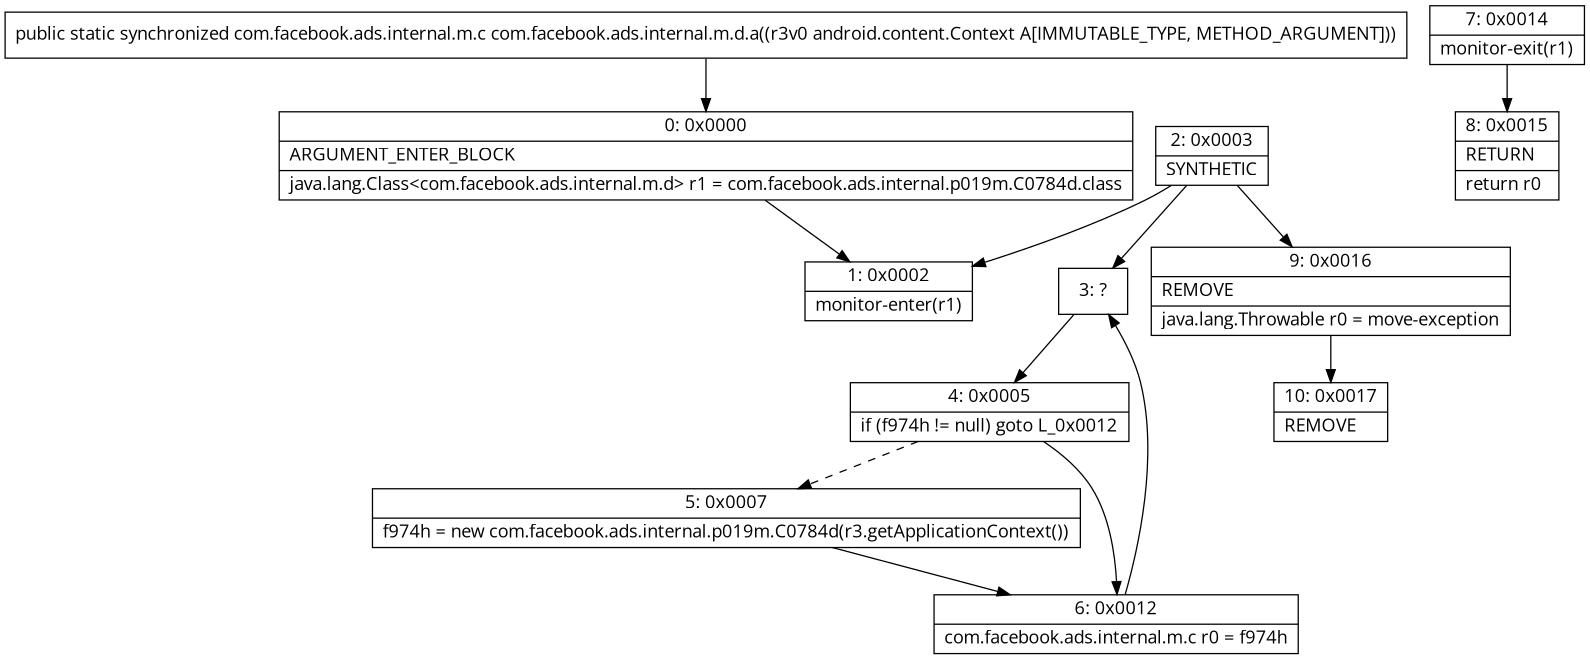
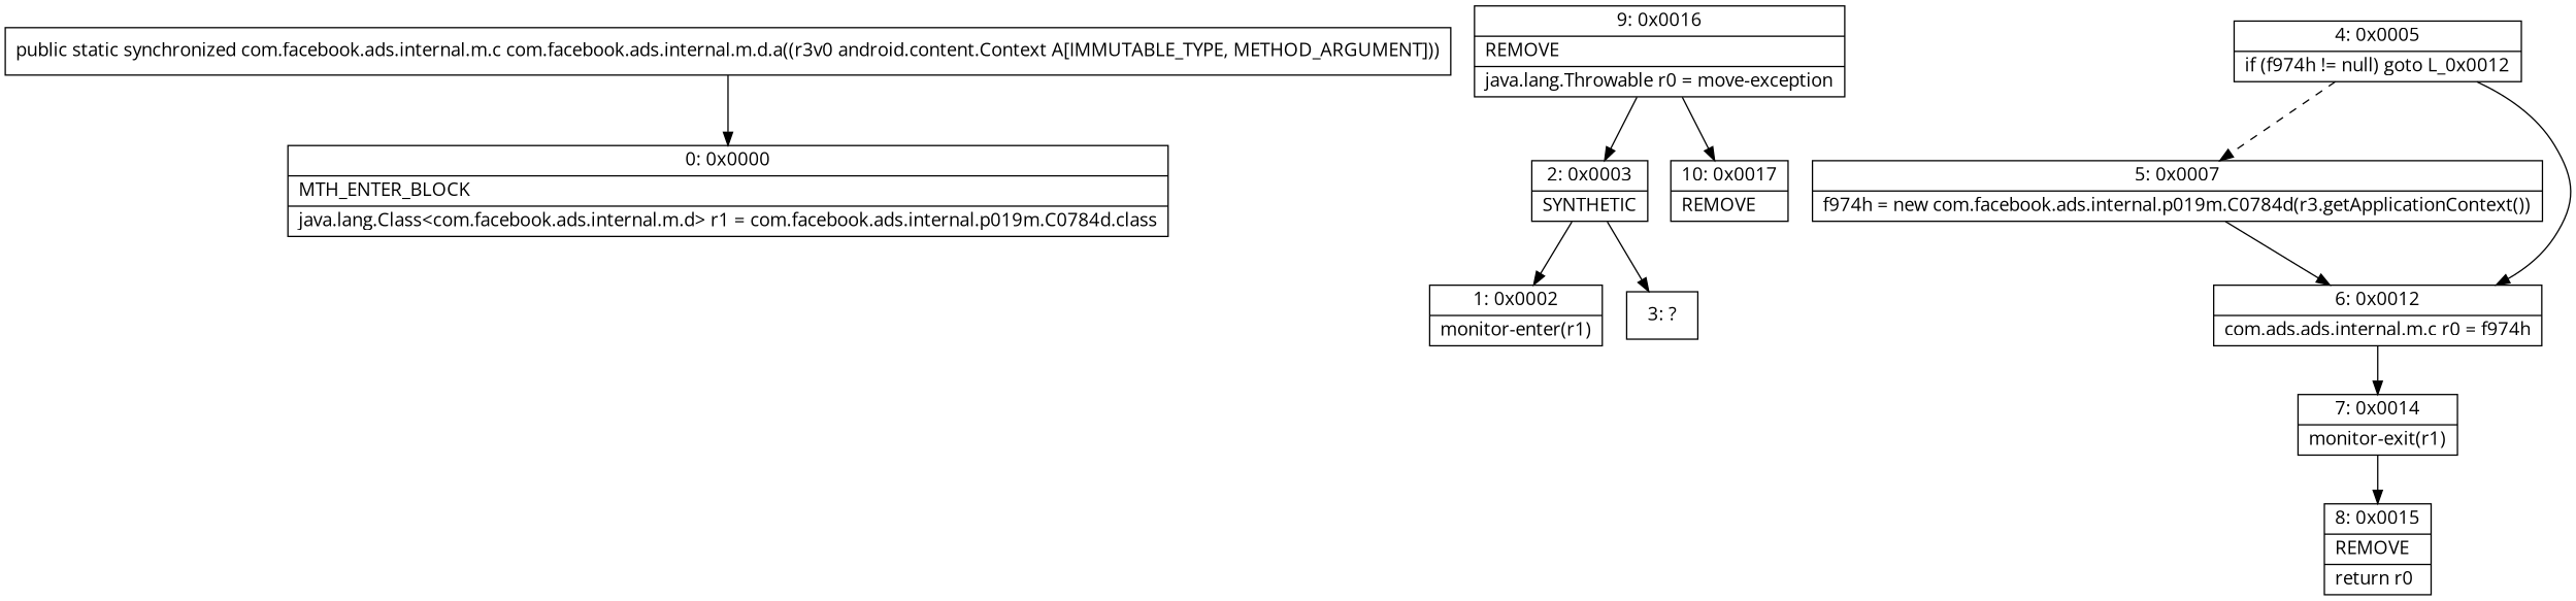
  digraph {
    fontname="Open Sans"
    node [fontname="Open Sans" shape=record]
    edge [fontname="Open Sans"]
-   n1 [label="{0\:\ 0x0000|ARGUMENT_ENTER_BLOCK\l|java.lang.Class\<com.facebook.ads.internal.m.d\> r1 = com.facebook.ads.internal.p019m.C0784d.class\l}"]
+   n1 [label="{0\:\ 0x0000|MTH_ENTER_BLOCK\l|java.lang.Class\<com.facebook.ads.internal.m.d\> r1 = com.facebook.ads.internal.p019m.C0784d.class\l}"]
    n2 [label="{1\:\ 0x0002|monitor\-enter(r1)\l}"]
    n3 [label="{2\:\ 0x0003|SYNTHETIC\l}"]
    n4 [label="{3\:\ ?}"]
    n5 [label="{9\:\ 0x0016|REMOVE\l|java.lang.Throwable r0 = move\-exception\l}"]
    n6 [label="{4\:\ 0x0005|if (f974h != null) goto L_0x0012\l}"]
    n7 [label="{10\:\ 0x0017|REMOVE\l}"]
    n8 [label="{5\:\ 0x0007|f974h = new com.facebook.ads.internal.p019m.C0784d(r3.getApplicationContext())\l}"]
-   n9 [label="{6\:\ 0x0012|com.facebook.ads.internal.m.c r0 = f974h\l}"]
+   n9 [label="{6\:\ 0x0012|com.ads.ads.internal.m.c r0 = f974h\l}"]
    n10 [label="{7\:\ 0x0014|monitor\-exit(r1)\l}"]
-   n11 [label="{8\:\ 0x0015|RETURN\l|return r0\l}"]
+   n11 [label="{8\:\ 0x0015|REMOVE\l|return r0\l}"]
    n12 [label="{public static synchronized com.facebook.ads.internal.m.c com.facebook.ads.internal.m.d.a((r3v0 android.content.Context A[IMMUTABLE_TYPE, METHOD_ARGUMENT])) }"]
-   n1 -> n2
    n3 -> n2
    n3 -> n4
-   n3 -> n5
-   n4 -> n6
+   n5 -> n3
    n5 -> n7
    n6 -> n8 [style=dashed]
    n6 -> n9
    n8 -> n9
-   n9 -> n4
+   n9 -> n10
    n10 -> n11
    n12 -> n1
  }
